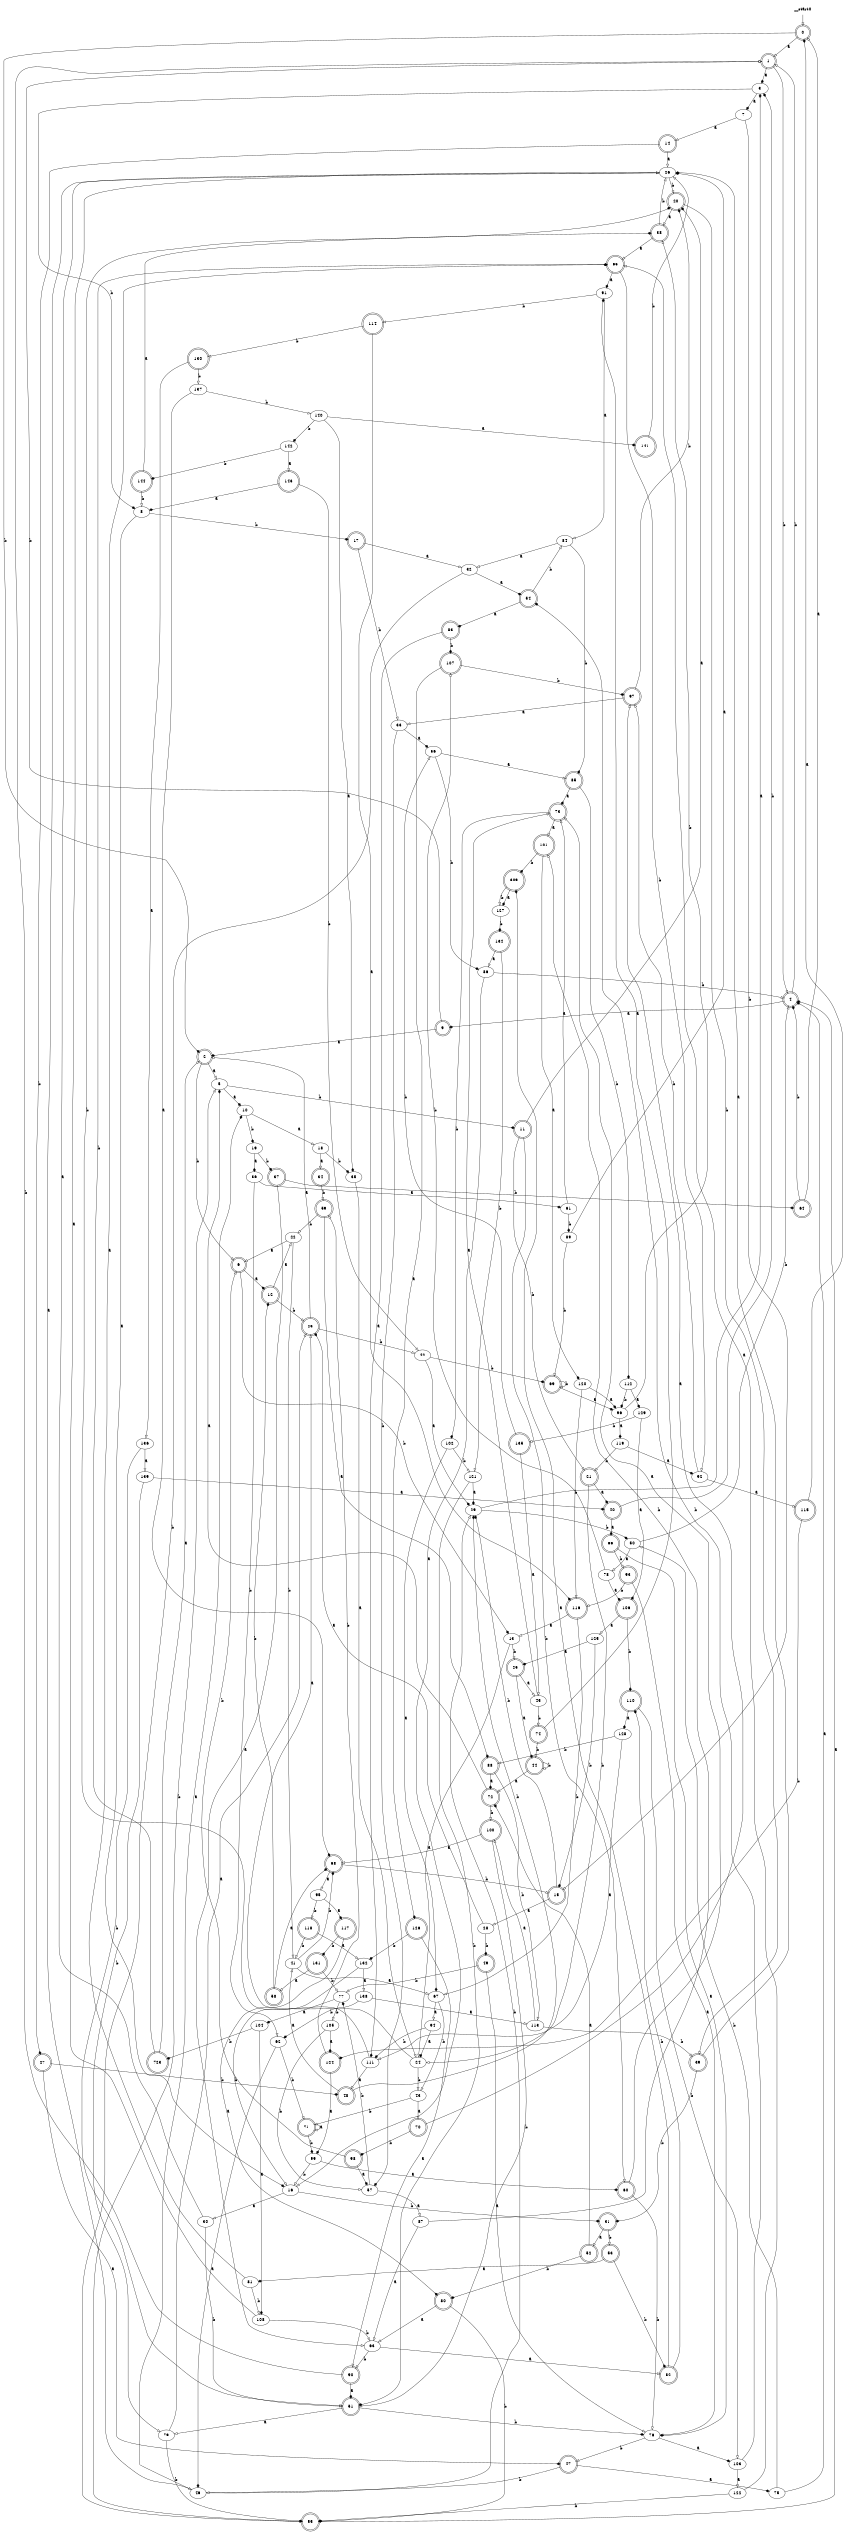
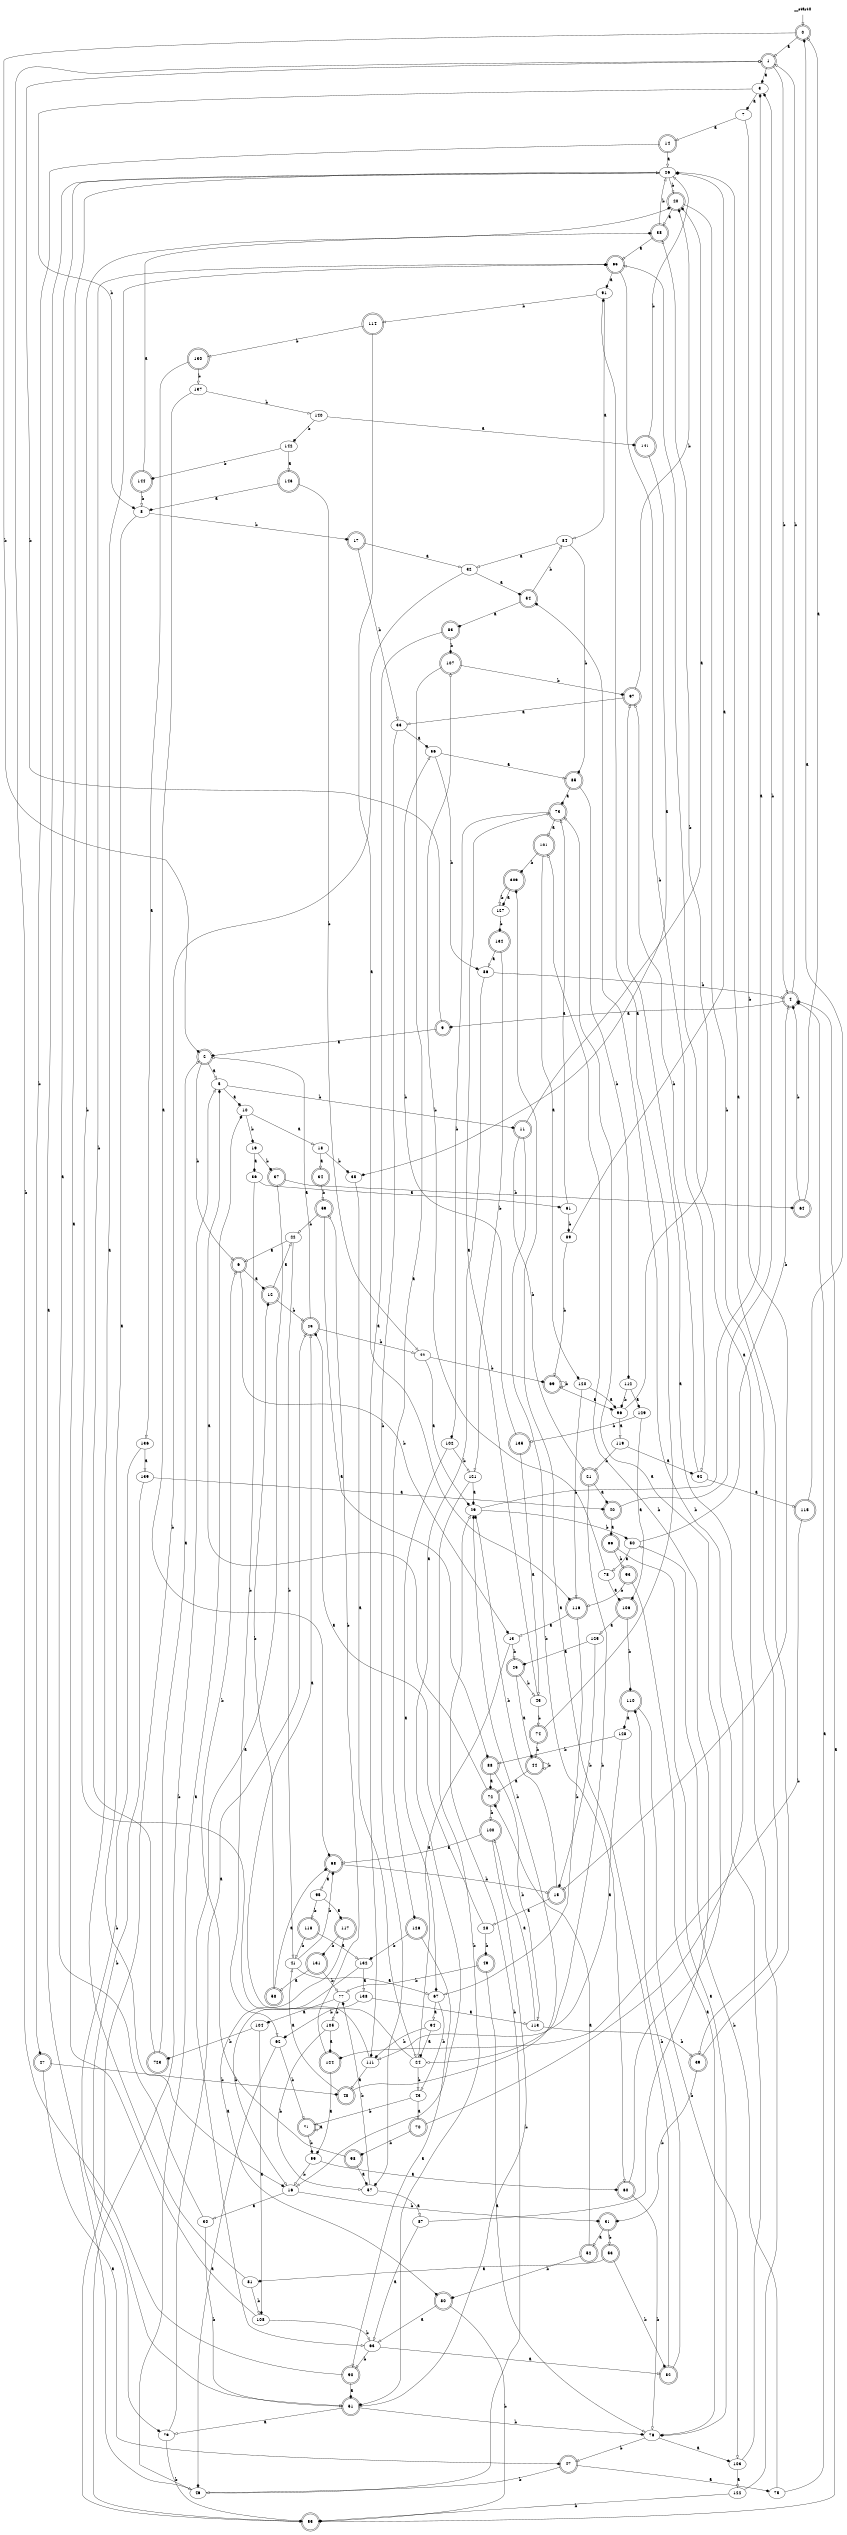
  digraph {
    node [shape=doublecircle]
    edge [arrowhead=onormal]
    __start0 [shape=none]
    0
    1
    2
    3 [shape=""]
    4
    5 [shape=""]
    6
    7 [shape=""]
    8 [shape=""]
    9
    10 [shape=""]
    11
    12
    13 [shape=""]
    14
    15
    16 [shape=""]
    17
    18 [shape=""]
    19 [shape=""]
    20
    21
    60
    22 [shape=""]
    23
    24 [shape=""]
    25
    26 [shape=""]
    27
    28 [shape=""]
    29 [shape=""]
    30 [shape=""]
    31
    32 [shape=""]
    33 [shape=""]
    34
    35 [shape=""]
    36 [shape=""]
    37
    38
    39
    40
    41 [shape=""]
    42 [shape=""]
    43 [shape=""]
    44
    45 [shape=""]
    46 [shape=""]
    47
    48
    49
    50 [shape=""]
    51
    52
    53
    54
    55
    56 [shape=""]
    57 [shape=""]
    59
    61 [shape=""]
    62 [shape=""]
    63 [shape=""]
    64
    65
    66
    67 [shape=""]
    68
    69
    70
    71
    72
    73
    74
    75 [shape=""]
    76 [shape=""]
    77 [shape=""]
    78 [shape=""]
    79 [shape=""]
    80
    81 [shape=""]
    82
    83
    84 [shape=""]
    85
    86 [shape=""]
    87 [shape=""]
    58
    88
    89 [shape=""]
    90
    91 [shape=""]
    92 [shape=""]
    93
    94 [shape=""]
    95 [shape=""]
    96 [shape=""]
    97
    98
    99 [shape=""]
    100
    101
    102 [shape=""]
    103 [shape=""]
    104 [shape=""]
    105 [shape=""]
    106
    107
    108 [shape=""]
    n111 [label=309]
    110
    111 [shape=""]
    112 [shape=""]
    113 [shape=""]
    114
    115
    116
    117
    118
    119 [shape=""]
    120 [shape=""]
    121 [shape=""]
    122 [shape=""]
    n125 [label=723]
    124
    125 [shape=""]
    126
    127 [shape=""]
    128 [shape=""]
    129 [shape=""]
    130
    131
    132 [shape=""]
    134
    135
    136 [shape=""]
    137 [shape=""]
    138 [shape=""]
    139 [shape=""]
    140 [shape=""]
    141
    142 [shape=""]
    143
    144
    __start0 -> 0
    0 -> 1 [label=a]
    0 -> 2 [arrowhead=diamond label=b]
    1 -> 3 [arrowhead=diamond label=a]
    1 -> 4 [label=b]
    2 -> 5 [label=a]
    2 -> 6 [label=b]
    3 -> 7 [arrowhead=diamond label=a]
    3 -> 8 [arrowhead=diamond label=b]
    4 -> 1 [label=b]
    4 -> 9 [arrowhead=diamond label=a]
    5 -> 10 [arrowhead=diamond label=a]
    5 -> 11 [arrowhead=diamond label=b]
    6 -> 12 [arrowhead=diamond label=a]
    6 -> 13 [arrowhead=diamond label=b]
    7 -> 14 [label=a]
    7 -> 15 [label=b]
    8 -> 16 [arrowhead=diamond label=a]
    8 -> 17 [arrowhead=diamond label=b]
    9 -> 1 [label=b]
    9 -> 2 [arrowhead=diamond label=a]
    10 -> 18 [label=a]
    10 -> 19 [arrowhead=diamond label=b]
    11 -> 20 [arrowhead=diamond label=a]
    11 -> 21 [label=b]
    11 -> 60 [label=b]
    12 -> 22 [label=a]
    12 -> 23 [label=b]
    13 -> 24 [label=a]
    13 -> 25 [label=b]
    14 -> 26 [label=a]
    14 -> 27 [arrowhead=diamond label=b]
    15 -> 28 [label=a]
    15 -> 29 [arrowhead=diamond label=b]
    16 -> 30 [label=a]
    16 -> 31 [arrowhead=diamond label=b]
    17 -> 32 [label=a]
    17 -> 33 [label=b]
    18 -> 34 [label=a]
    18 -> 35 [arrowhead=diamond label=b]
    19 -> 36 [arrowhead=diamond label=a]
    19 -> 37 [arrowhead=diamond label=b]
    20 -> 38 [label=a]
    20 -> 39 [label=b]
    21 -> 24 [label=b]
    21 -> 40 [arrowhead=diamond label=a]
    60 -> 73 [label=a]
    60 -> 76 [label=b]
    22 -> 6 [label=a]
    22 -> 41 [label=b]
    23 -> 2 [label=a]
    23 -> 42 [label=b]
    24 -> 23 [label=a]
    24 -> 43 [label=b]
    25 -> 44 [arrowhead=diamond label=a]
-   25 -> 45 [label=a]
+   25 -> 45 [label=b]
    26 -> 20 [label=b]
    26 -> 46 [label=a]
    27 -> 47 [arrowhead=diamond label=a]
    27 -> 48 [arrowhead=diamond label=b]
    28 -> 23 [arrowhead=diamond label=a]
    28 -> 49 [arrowhead=diamond label=b]
    29 -> 3 [arrowhead=diamond label=a]
    29 -> 50 [arrowhead=diamond label=b]
    30 -> 26 [label=a]
    30 -> 51 [label=b]
    31 -> 52 [label=a]
    31 -> 53 [label=b]
    32 -> 54 [arrowhead=diamond label=a]
    32 -> 55 [label=b]
    33 -> 56 [arrowhead=diamond label=a]
    33 -> 57 [arrowhead=diamond label=b]
    34 -> 59 [label=b]
    35 -> 24 [label=a]
    36 -> 61 [arrowhead=diamond label=a]
    36 -> 62 [label=b]
    37 -> 63 [label=a]
    37 -> 64 [arrowhead=diamond label=b]
    38 -> 26 [label=b]
    38 -> 65 [label=a]
    39 -> 26 [arrowhead=diamond label=a]
    39 -> 31 [arrowhead=diamond label=b]
    40 -> 3 [arrowhead=diamond label=b]
    40 -> 66 [arrowhead=diamond label=a]
    41 -> 67 [label=a]
    41 -> 68 [arrowhead=diamond label=b]
    42 -> 29 [arrowhead=diamond label=a]
    42 -> 69 [arrowhead=diamond label=b]
    43 -> 70 [label=a]
    43 -> 71 [label=b]
    44 -> 44 [label=b]
    44 -> 72 [label=a]
    45 -> 73 [label=a]
    45 -> 74 [label=b]
    46 -> 10 [arrowhead=diamond label=a]
    46 -> 29 [label=b]
    47 -> 46 [label=b]
    47 -> 75 [arrowhead=diamond label=a]
    48 -> 29 [arrowhead=diamond label=b]
    48 -> 41 [label=a]
    49 -> 76 [label=a]
    49 -> 77 [label=b]
    50 -> 4 [label=b]
    50 -> 78 [label=a]
    51 -> 76 [arrowhead=diamond label=b]
    51 -> 79 [label=a]
    52 -> 72 [arrowhead=diamond label=a]
    52 -> 80 [arrowhead=diamond label=b]
    53 -> 81 [arrowhead=diamond label=a]
    53 -> 82 [arrowhead=diamond label=b]
    54 -> 83 [arrowhead=diamond label=a]
    54 -> 84 [label=b]
    55 -> 4 [arrowhead=diamond label=a]
    55 -> 5 [label=b]
    56 -> 85 [label=a]
    56 -> 86 [arrowhead=diamond label=b]
    57 -> 77 [arrowhead=diamond label=b]
    57 -> 87 [label=a]
    59 -> 22 [label=b]
    59 -> 88 [arrowhead=diamond label=a]
    61 -> 73 [label=a]
    61 -> 89 [arrowhead=diamond label=b]
    62 -> 46 [arrowhead=diamond label=a]
    62 -> 71 [label=b]
    63 -> 82 [label=a]
    63 -> 90 [label=b]
    64 -> 0 [label=a]
    64 -> 4 [arrowhead=diamond label=b]
    65 -> 91 [arrowhead=diamond label=a]
    65 -> 92 [label=b]
    66 -> 76 [arrowhead=diamond label=a]
    66 -> 93 [label=b]
    67 -> 43 [label=b]
    67 -> 94 [label=a]
    68 -> 15 [label=b]
    68 -> 95 [label=a]
    69 -> 69 [label=b]
    69 -> 96 [arrowhead=diamond label=a]
    70 -> 97 [label=a]
    70 -> 98 [arrowhead=diamond label=b]
    71 -> 71 [label=a]
    71 -> 99 [arrowhead=diamond label=b]
    72 -> 5 [arrowhead=diamond label=a]
    72 -> 100 [label=b]
    73 -> 101 [label=a]
    73 -> 102 [arrowhead=diamond label=b]
    74 -> 44 [label=b]
    74 -> 91 [arrowhead=diamond label=a]
    75 -> 4 [arrowhead=diamond label=a]
    75 -> 50 [label=b]
    76 -> 47 [label=b]
    76 -> 103 [arrowhead=diamond label=a]
    77 -> 104 [arrowhead=diamond label=a]
    77 -> 105 [label=b]
    78 -> 106 [arrowhead=diamond label=a]
    78 -> 107 [label=b]
    79 -> 23 [label=a]
    79 -> 55 [arrowhead=diamond label=b]
    80 -> 55 [arrowhead=diamond label=b]
    80 -> 63 [label=a]
    81 -> 65 [arrowhead=diamond label=a]
    81 -> 108 [label=b]
    82 -> n111 [arrowhead=diamond label=a]
    82 -> 110 [arrowhead=diamond label=b]
    83 -> 107 [arrowhead=diamond label=b]
    83 -> 111 [arrowhead=diamond label=a]
    84 -> 32 [label=a]
    84 -> 85 [arrowhead=diamond label=b]
    85 -> 73 [arrowhead=diamond label=a]
    85 -> 112 [arrowhead=diamond label=b]
    86 -> 4 [label=b]
    86 -> 16 [label=a]
    87 -> 63 [label=a]
    87 -> 101 [label=b]
    58 -> 12 [arrowhead=diamond label=b]
    58 -> 68 [arrowhead=diamond label=a]
    88 -> 72 [arrowhead=diamond label=a]
    88 -> 113 [label=b]
    89 -> 26 [arrowhead=diamond label=a]
    89 -> 69 [label=b]
    90 -> 1 [label=b]
    90 -> 51 [arrowhead=diamond label=a]
    91 -> 84 [label=a]
    91 -> 114 [label=b]
    92 -> 97 [label=b]
    92 -> 115 [label=a]
    93 -> 76 [label=a]
    93 -> 116 [label=b]
    94 -> 24 [arrowhead=diamond label=a]
    94 -> 111 [arrowhead=diamond label=b]
    95 -> 117 [arrowhead=diamond label=a]
    95 -> 118 [label=b]
    96 -> 38 [label=b]
-   96 -> 119 [arrowhead=diamond label=a]
+   96 -> 119 [label=a]
    97 -> 20 [arrowhead=diamond label=b]
    97 -> 33 [label=a]
    98 -> 6 [label=b]
    98 -> 57 [arrowhead=diamond label=a]
    99 -> 16 [label=b]
    99 -> 60 [arrowhead=diamond label=a]
    100 -> 51 [label=b]
    100 -> 68 [label=a]
    101 -> n111 [arrowhead=diamond label=b]
    101 -> 120 [arrowhead=diamond label=a]
    102 -> 67 [arrowhead=diamond label=a]
    102 -> 121 [label=b]
    103 -> 54 [arrowhead=diamond label=b]
    103 -> 122 [label=a]
    104 -> 108 [arrowhead=diamond label=a]
    104 -> n125 [arrowhead=diamond label=b]
    105 -> 57 [label=b]
    105 -> 124 [arrowhead=diamond label=a]
    106 -> 110 [arrowhead=diamond label=b]
    106 -> 125 [label=a]
    107 -> 97 [arrowhead=diamond label=b]
    107 -> 126 [arrowhead=diamond label=a]
    108 -> 26 [label=a]
    108 -> 63 [label=b]
    n111 -> 127 [arrowhead=diamond label=a]
    n111 -> 127 [label=b]
    110 -> 103 [label=b]
    110 -> 128 [arrowhead=diamond label=a]
    111 -> 20 [arrowhead=diamond label=b]
    111 -> 48 [label=a]
    112 -> 96 [arrowhead=diamond label=b]
    112 -> 129 [arrowhead=diamond label=a]
    113 -> 39 [label=b]
    113 -> 100 [label=a]
    114 -> 116 [arrowhead=diamond label=a]
    114 -> 130 [label=b]
    115 -> 0 [arrowhead=diamond label=a]
    115 -> 124 [arrowhead=diamond label=b]
    116 -> 13 [label=a]
    116 -> 67 [label=b]
    117 -> 80 [arrowhead=diamond label=a]
    117 -> 131 [arrowhead=diamond label=b]
    118 -> 41 [label=b]
    118 -> 132 [label=a]
    119 -> 21 [label=b]
    119 -> 92 [arrowhead=diamond label=a]
    120 -> 96 [arrowhead=diamond label=a]
    120 -> 116 [label=b]
    121 -> 29 [arrowhead=diamond label=a]
    121 -> 51 [arrowhead=diamond label=b]
    122 -> 55 [arrowhead=diamond label=b]
    122 -> 65 [label=a]
    n125 -> 2 [label=a]
    n125 -> 65 [arrowhead=diamond label=b]
    124 -> 59 [label=b]
    124 -> 99 [arrowhead=diamond label=a]
    125 -> 15 [arrowhead=diamond label=b]
    125 -> 25 [arrowhead=diamond label=a]
    126 -> 90 [label=a]
    126 -> 132 [arrowhead=diamond label=b]
    127 -> 134 [arrowhead=diamond label=b]
    128 -> 88 [label=b]
    128 -> 111 [label=a]
    129 -> 106 [arrowhead=diamond label=a]
    129 -> 135 [label=b]
    130 -> 136 [label=a]
    130 -> 137 [label=b]
    131 -> 77 [label=b]
    131 -> 58 [label=a]
    132 -> 16 [label=b]
    132 -> 138 [label=a]
    134 -> 86 [label=a]
    134 -> 121 [label=b]
    135 -> 45 [label=a]
    135 -> 56 [label=b]
    136 -> 51 [label=b]
    136 -> 139 [label=a]
    137 -> 68 [arrowhead=diamond label=a]
    137 -> 140 [label=b]
    138 -> 62 [arrowhead=diamond label=b]
    138 -> 113 [label=a]
    139 -> 40 [arrowhead=diamond label=a]
-   139 -> 79 [label=b]
+   139 -> 79 [arrowhead=diamond label=b]
    140 -> 141 [arrowhead=diamond label=a]
    140 -> 142 [arrowhead=diamond label=b]
    141 -> 26 [label=b]
-   140 -> 35 [arrowhead=diamond label=a]
+   141 -> 35 [arrowhead=diamond label=a]
    142 -> 143 [label=a]
    142 -> 144 [arrowhead=diamond label=b]
    143 -> 8 [arrowhead=diamond label=a]
    143 -> 42 [label=b]
    144 -> 8 [label=b]
    144 -> 38 [arrowhead=diamond label=a]
  }
